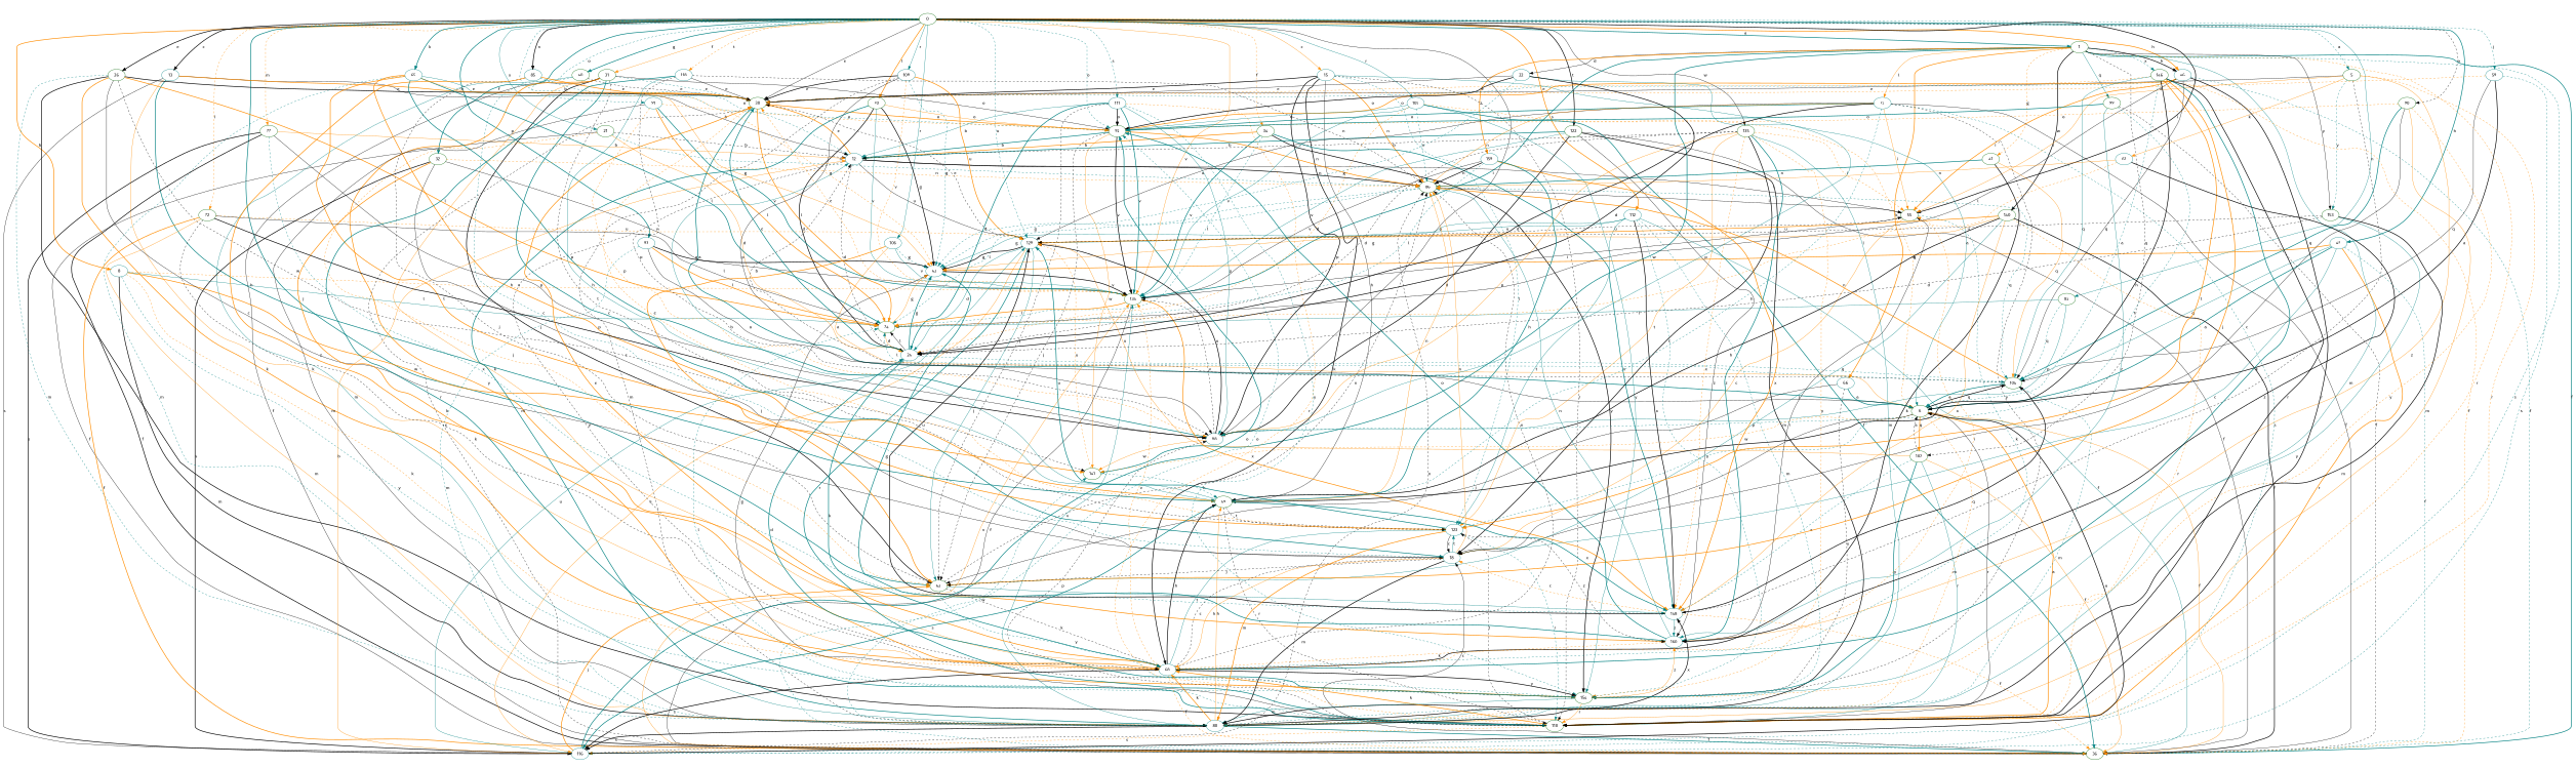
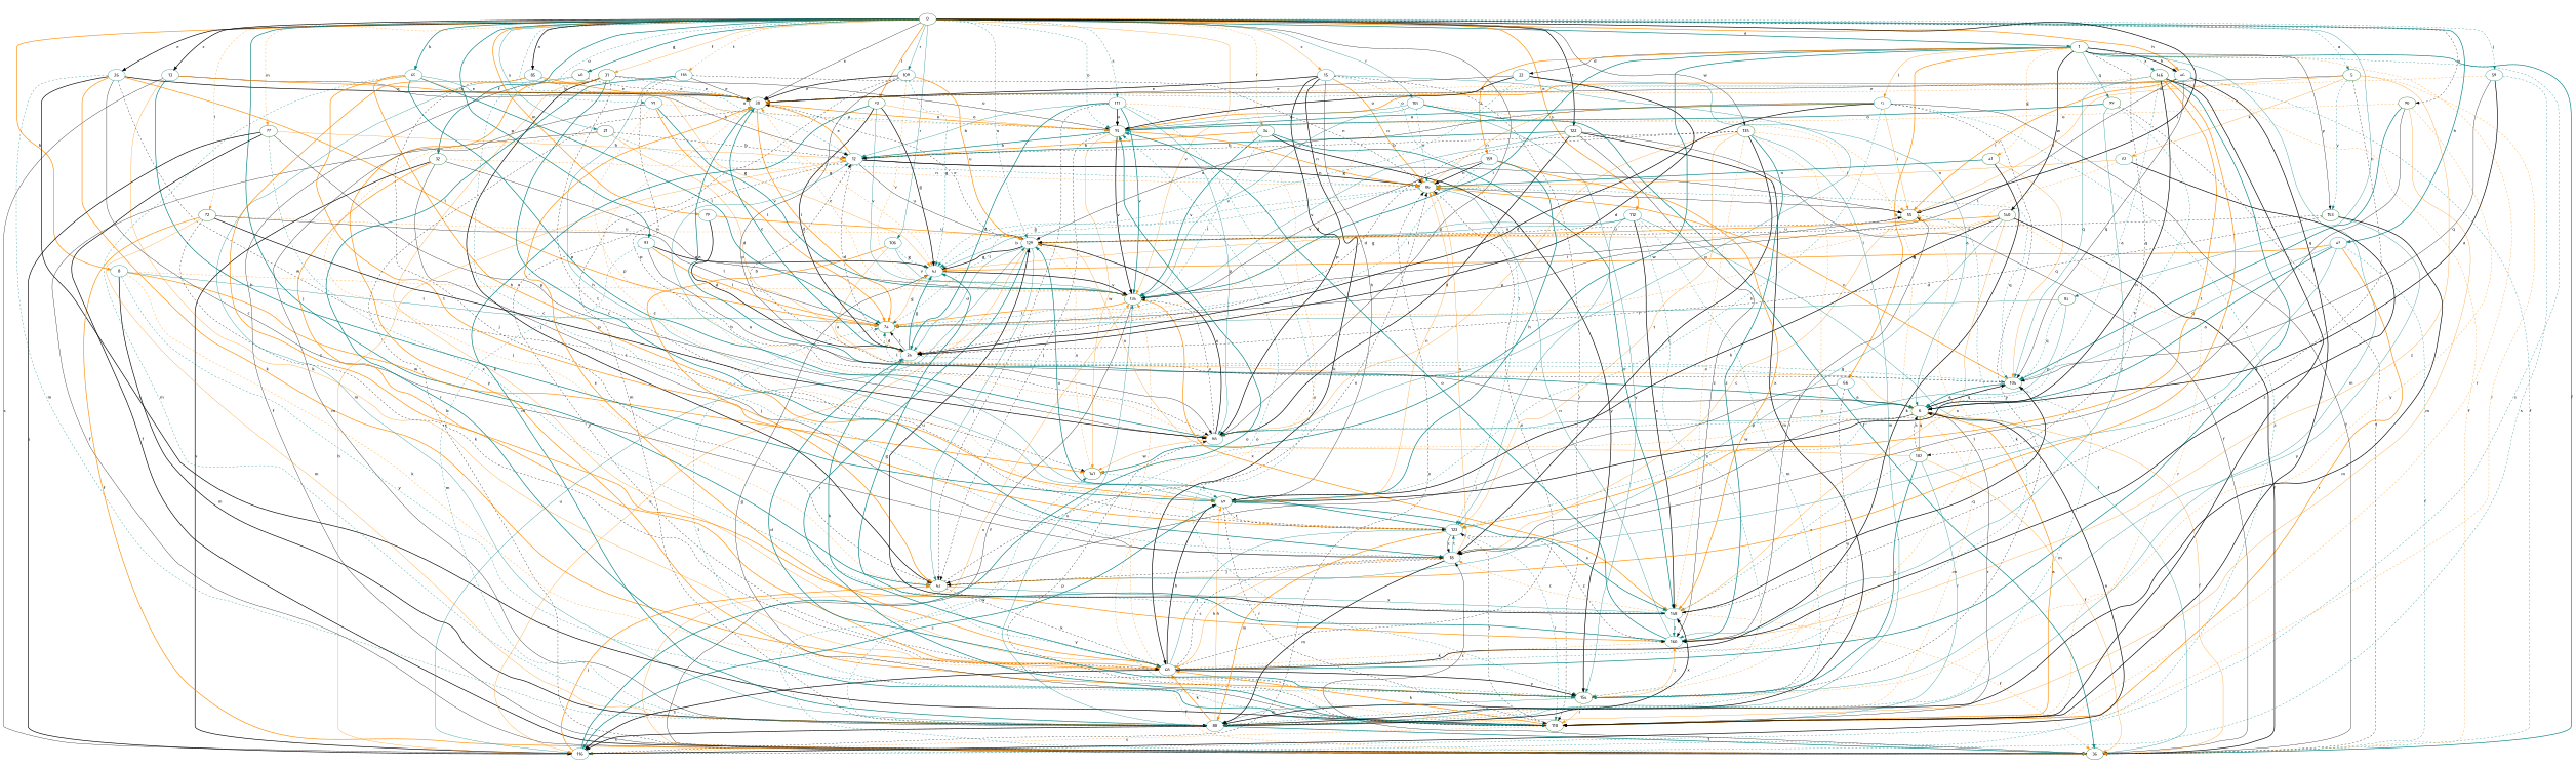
  strict digraph {
    fontname="Fira Sans"
    node [color=darkgreen fontname="Fira Sans"]
    edge [color=teal fontname="Fira Sans" style=bold]
    0
    1
    5
    8 [color=teal]
    12 [color=teal]
    13 [color=teal]
    15 [color=teal]
    21
-   26
+   26 [color=teal]
    30
    31
    32
    34
    40
    45 [color=teal]
    46 [color=teal]
    55
    59 [color=teal]
    62
    65 [color=teal]
    70
    72
    77
+   79 [color=teal]
    82
    85 [color=teal]
    90
    91 [color=teal]
    92
    93 [color=teal]
    98 [color=teal]
    105 [color=teal]
    106 [color=teal]
    109 [color=teal]
    111 [color=teal]
    112 [color=teal]
    118 [color=teal]
    122
    129 [color=teal]
    134
    135
    22 [color=teal]
    36
    41
    66 [color=teal]
    73 [color=teal]
    80 [color=teal]
    99
    102
    110
    116 [color=teal]
    140
    141
    146
    153
    159 [color=teal]
    67 [color=teal]
    148 [color=teal]
    160 [color=teal]
    68 [color=teal]
    74
    154
    24 [color=teal]
    86
    49
    6
    123 [color=teal]
    18 [color=teal]
    42 [color=teal]
    104
    0 -> 1 [label=a]
    0 -> 5 [label=a style=dashed]
    0 -> 8 [color=darkorange label=b]
    0 -> 12 [label=b style=dashed]
    0 -> 13 [color=black label=c]
    0 -> 15 [color=darkorange label=c style=solid]
    0 -> 21 [label=x style=solid]
    0 -> 26 [color=black label=e]
    0 -> 30 [color=black label=e style=solid]
    0 -> 31 [color=darkorange label=f style=solid]
    0 -> 32 [label=f]
    0 -> 34 [color=darkorange label=f style=dashed]
    0 -> 40 [label=g]
    0 -> 45 [label=h]
    0 -> 46 [color=darkorange label=h]
    0 -> 55 [color=black label=i]
    0 -> 59 [label=j style=dashed]
    0 -> 62 [label=j]
    0 -> 65 [label=k]
    0 -> 70 [color=darkorange label=l]
    0 -> 72 [color=darkorange label=l style=dashed]
    0 -> 77 [color=darkorange label=m style=dashed]
+   0 -> 79 [color=darkorange label=m]
    0 -> 82 [label=n style=solid]
    0 -> 85 [color=black label=n]
    0 -> 90 [color=black label=o style=dashed]
    0 -> 91 [label=o style=dashed]
    0 -> 92 [label=o style=dashed]
    0 -> 93 [label=p]
    0 -> 98 [color=black label=p style=solid]
    0 -> 105 [label=r style=solid]
    0 -> 106 [label=r style=solid]
    0 -> 109 [label=r style=solid]
    0 -> 111 [label=s style=dashed]
    0 -> 112 [color=darkorange label=s]
    0 -> 118 [color=darkorange label=t style=dashed]
    0 -> 122 [color=black label=t]
    0 -> 129 [label=u style=dashed]
    0 -> 134 [color=darkorange label=v style=solid]
    0 -> 135 [color=black label=w style=solid]
    1 -> 46 [color=black label=h]
    1 -> 134 [label=i]
    1 -> 22 [color=black label=d style=solid]
    1 -> 36 [label=f]
    1 -> 41 [color=darkorange label=g style=dashed]
    1 -> 66 [color=darkorange label=k]
    1 -> 73 [color=darkorange label=l style=solid]
    1 -> 80 [label=m style=solid]
    1 -> 99 [label=q style=solid]
    1 -> 102 [color=black label=q style=dashed]
    1 -> 110 [color=darkorange label=r style=dashed]
    1 -> 116 [label=s style=dashed]
    1 -> 140 [color=black label=w]
    1 -> 141 [label=w]
    1 -> 146 [label=x style=dashed]
    1 -> 153 [color=black label=y style=solid]
    1 -> 159 [color=darkorange label=z]
    5 -> 30 [color=black label=e style=solid]
    5 -> 55 [color=darkorange label=i style=solid]
    5 -> 110 [color=darkorange label=r style=dashed]
    5 -> 153 [label=y style=dashed]
    5 -> 67 [color=darkorange label=k style=solid]
    5 -> 148 [color=black label=x style=dashed]
    5 -> 160 [color=darkorange label=z style=solid]
    8 -> 134 [color=darkorange label=v style=dashed]
    8 -> 80 [color=black label=m]
    8 -> 141 [color=darkorange label=w]
    8 -> 68 [color=darkorange label=k style=dashed]
    8 -> 74 [label=l style=solid]
    8 -> 154 [label=y style=dashed]
    12 -> 30 [color=darkorange label=e]
    12 -> 55 [color=black label=i style=solid]
    12 -> 129 [color=black label=u style=solid]
    12 -> 154 [color=black label=y style=dashed]
    12 -> 24 [color=black label=d style=dashed]
    12 -> 86 [color=black label=n]
    13 -> 12 [color=black label=b style=solid]
    13 -> 30 [color=darkorange label=e]
    13 -> 116 [color=black label=s style=solid]
    13 -> 68 [color=darkorange label=k style=solid]
    13 -> 49 [label=h]
    15 -> 30 [color=black label=e]
    15 -> 98 [color=black label=p]
    15 -> 110 [color=black label=r style=dashed]
    15 -> 68 [color=black label=k]
    15 -> 86 [color=darkorange label=n]
    15 -> 49 [color=black label=h style=solid]
    15 -> 6 [label=a style=solid]
    15 -> 123 [label=t style=dashed]
    21 -> 12 [color=black label=b style=dashed]
    21 -> 62 [color=darkorange label=j style=dashed]
    21 -> 36 [color=black label=f style=solid]
    21 -> 24 [color=darkorange label=d style=solid]
    21 -> 86 [label=n style=dashed]
    26 -> 30 [color=black label=e]
    26 -> 80 [label=m style=dashed]
    26 -> 110 [color=black label=r]
    26 -> 141 [color=black label=w style=dashed]
    26 -> 68 [color=darkorange label=k]
    26 -> 74 [color=darkorange label=l]
    26 -> 18 [color=black label=c style=solid]
    30 -> 92 [color=darkorange label=o]
    30 -> 74 [color=darkorange label=l]
    30 -> 6 [label=a]
    31 -> 30 [label=e style=dashed]
    31 -> 62 [color=black label=j]
    31 -> 92 [color=black label=o style=solid]
    31 -> 36 [color=black label=f style=solid]
    31 -> 68 [color=darkorange label=k style=solid]
    31 -> 154 [color=darkorange label=y]
    31 -> 123 [color=black label=t style=dashed]
    31 -> 18 [label=c]
    32 -> 134 [color=black label=v style=solid]
    32 -> 116 [color=black label=s]
    32 -> 68 [color=darkorange label=k]
    32 -> 86 [color=darkorange label=n style=dashed]
    32 -> 18 [color=black label=c style=solid]
    34 -> 12 [color=darkorange label=b]
    34 -> 134 [label=v]
    34 -> 148 [label=x]
    34 -> 74 [label=l style=dashed]
    34 -> 154 [color=black label=y]
    40 -> 30 [color=black label=e style=dashed]
    40 -> 80 [label=m style=solid]
    40 -> 18 [label=c style=dashed]
    40 -> 42 [color=darkorange label=g style=dashed]
    45 -> 36 [label=f style=dashed]
    45 -> 110 [color=darkorange label=r]
    45 -> 6 [label=a]
    45 -> 18 [label=c style=solid]
    45 -> 42 [color=darkorange label=g]
    45 -> 104 [label=q style=solid]
    46 -> 30 [label=e style=dashed]
    46 -> 55 [color=darkorange label=i]
    46 -> 92 [color=darkorange label=o]
    46 -> 36 [label=f style=dashed]
    46 -> 110 [color=black label=r]
    46 -> 74 [color=black label=l style=solid]
    46 -> 104 [color=black label=q style=solid]
    55 -> 129 [color=black label=u style=dashed]
    55 -> 68 [label=k style=dashed]
    55 -> 18 [color=darkorange label=c style=solid]
    59 -> 30 [color=darkorange label=e style=dashed]
    59 -> 116 [label=s style=dashed]
    59 -> 6 [color=black label=a]
    59 -> 104 [color=black label=q style=solid]
    62 -> 148 [label=x style=solid]
    62 -> 68 [color=black label=k style=dashed]
    62 -> 154 [label=y style=dashed]
    62 -> 86 [color=black label=n style=dashed]
    65 -> 30 [label=e style=solid]
    65 -> 98 [label=p]
    65 -> 80 [label=m style=dashed]
    65 -> 74 [label=l]
    65 -> 49 [color=darkorange label=h]
    65 -> 123 [color=darkorange label=t]
    65 -> 42 [color=darkorange label=g style=solid]
    70 -> 92 [color=darkorange label=o style=solid]
    70 -> 134 [label=v style=solid]
    70 -> 80 [label=m]
    70 -> 24 [color=black label=d]
    70 -> 42 [color=black label=g]
    72 -> 98 [color=black label=p]
    72 -> 129 [color=darkorange label=u style=dashed]
    72 -> 36 [color=darkorange label=f]
    72 -> 80 [color=darkorange label=m style=solid]
    72 -> 68 [color=black label=k style=dashed]
    72 -> 74 [color=black label=l style=solid]
    77 -> 12 [color=darkorange label=b style=solid]
    77 -> 98 [color=black label=p style=solid]
    77 -> 36 [color=black label=f]
    77 -> 116 [color=black label=s]
    77 -> 148 [label=x style=dashed]
+   79 -> 129 [color=darkorange label=u]
+   79 -> 24 [color=black label=d]
    82 -> 98 [label=p style=solid]
    82 -> 74 [label=l style=solid]
    82 -> 104 [label=q style=dashed]
    85 -> 30 [color=darkorange label=e]
    85 -> 62 [color=black label=j style=dashed]
    85 -> 92 [label=o style=dashed]
    85 -> 160 [color=darkorange label=z]
    90 -> 92 [color=darkorange label=o style=dashed]
    90 -> 80 [color=darkorange label=m style=solid]
    90 -> 154 [color=darkorange label=y style=dashed]
    90 -> 18 [color=black label=c style=solid]
    90 -> 104 [label=q]
    91 -> 92 [color=darkorange label=o style=dashed]
    91 -> 98 [color=darkorange label=p style=dashed]
    91 -> 134 [label=v]
    91 -> 80 [color=black label=m style=solid]
    91 -> 74 [color=darkorange label=l]
    92 -> 12 [label=b]
    92 -> 62 [color=black label=j style=dashed]
    92 -> 134 [color=black label=v]
    92 -> 141 [color=darkorange label=w style=solid]
    92 -> 86 [color=darkorange label=n]
    93 -> 80 [label=m style=dashed]
    93 -> 74 [color=darkorange label=l]
    93 -> 6 [color=black label=a style=solid]
    93 -> 42 [color=black label=g]
    98 -> 129 [color=black label=u]
    98 -> 134 [color=black label=v style=dashed]
    98 -> 141 [color=darkorange label=w style=solid]
    105 -> 92 [label=o style=solid]
    105 -> 134 [label=v style=solid]
    105 -> 36 [label=f]
    105 -> 154 [label=y style=solid]
    105 -> 24 [color=darkorange label=d style=dashed]
    105 -> 86 [label=n style=dashed]
    105 -> 6 [color=darkorange label=a style=dashed]
    106 -> 62 [color=darkorange label=j]
    106 -> 134 [label=v style=solid]
    106 -> 6 [color=darkorange label=a style=solid]
    106 -> 42 [label=g style=dashed]
    109 -> 30 [color=black label=e]
    109 -> 98 [color=black label=p style=solid]
    109 -> 129 [color=darkorange label=u]
    109 -> 134 [color=darkorange label=v style=dashed]
    109 -> 80 [color=black label=m style=dashed]
    109 -> 42 [label=g style=dashed]
    111 -> 12 [label=b style=solid]
    111 -> 62 [color=black label=j style=dashed]
    111 -> 92 [color=black label=o]
    111 -> 98 [label=p style=solid]
    111 -> 134 [label=v]
    111 -> 110 [color=darkorange label=r style=dashed]
    111 -> 154 [label=y style=dashed]
    111 -> 24 [label=d]
    112 -> 129 [label=u style=solid]
    112 -> 36 [label=f style=solid]
    112 -> 80 [label=m style=dashed]
    112 -> 148 [color=black label=x]
    112 -> 154 [label=y style=dashed]
    112 -> 123 [label=t style=solid]
-   112 -> 42 [label=g style=solid]
+   112 -> 42 [label=b style=solid]
    118 -> 30 [color=black label=e style=solid]
    118 -> 98 [color=black label=p style=dashed]
    118 -> 110 [label=r]
    118 -> 86 [color=black label=n style=dashed]
    118 -> 49 [label=h style=solid]
    122 -> 12 [label=b]
    122 -> 98 [color=black label=d]
    122 -> 134 [label=v style=solid]
    122 -> 36 [color=black label=f style=solid]
    122 -> 80 [color=black label=m]
    122 -> 160 [color=black label=z style=solid]
    129 -> 30 [color=black label=e style=dashed]
    129 -> 62 [label=j style=solid]
    129 -> 110 [label=r]
    129 -> 116 [color=darkorange label=s style=solid]
    129 -> 24 [label=d style=solid]
    129 -> 42 [color=black label=g]
    134 -> 30 [color=darkorange label=e style=dashed]
    134 -> 55 [color=black label=i style=solid]
    134 -> 36 [color=black label=f style=solid]
    134 -> 148 [color=darkorange label=x]
    134 -> 74 [color=darkorange label=l]
    135 -> 12 [color=black label=b style=dashed]
    135 -> 55 [color=darkorange label=i style=dashed]
    135 -> 98 [color=darkorange label=p style=solid]
    135 -> 80 [label=m style=solid]
    135 -> 148 [color=darkorange label=x style=dashed]
    135 -> 160 [label=z]
    135 -> 154 [color=darkorange label=y style=dashed]
    135 -> 24 [color=black label=d style=dashed]
    135 -> 123 [color=darkorange label=t style=solid]
    135 -> 18 [color=black label=c]
    22 -> 30 [color=black label=e style=solid]
    22 -> 92 [color=black label=o]
    22 -> 98 [label=p style=solid]
    22 -> 24 [color=black label=d]
    22 -> 42 [label=g style=dashed]
    36 -> 30 [color=black label=e style=dashed]
    36 -> 92 [label=o style=dashed]
    36 -> 134 [color=darkorange label=v style=solid]
    36 -> 18 [color=black label=c style=solid]
    41 -> 68 [color=black label=k]
    41 -> 86 [label=n]
    41 -> 104 [color=darkorange label=q style=solid]
    66 -> 62 [color=black label=j style=solid]
    66 -> 154 [color=black label=y style=dashed]
    66 -> 6 [label=a]
    73 -> 55 [color=darkorange label=i style=solid]
    73 -> 92 [label=o]
    73 -> 129 [color=black label=u style=solid]
    73 -> 36 [color=black label=f style=solid]
    73 -> 116 [label=s style=dashed]
    73 -> 154 [color=black label=y style=dashed]
    73 -> 24 [color=black label=d]
    73 -> 86 [color=darkorange label=n style=solid]
    73 -> 49 [label=h style=dashed]
    80 -> 134 [label=v style=solid]
    80 -> 36 [label=f]
    80 -> 116 [color=black label=s]
    80 -> 141 [label=w style=dashed]
    80 -> 148 [color=black label=x]
    80 -> 68 [color=darkorange label=k]
    80 -> 49 [color=darkorange label=h style=solid]
    99 -> 92 [label=o]
    99 -> 36 [color=black label=f style=dashed]
    99 -> 160 [label=z style=solid]
    99 -> 123 [label=t style=dashed]
    102 -> 129 [color=darkorange label=u style=solid]
    102 -> 36 [color=darkorange label=f style=solid]
    102 -> 110 [label=r style=solid]
    102 -> 148 [label=x style=dashed]
    102 -> 154 [label=y]
    102 -> 6 [color=black label=a style=dashed]
    110 -> 98 [color=black label=p style=dashed]
    110 -> 116 [color=darkorange label=s style=dashed]
    110 -> 68 [color=darkorange label=k]
    110 -> 74 [label=l style=dashed]
    110 -> 6 [color=darkorange label=a]
    110 -> 123 [color=black label=t style=dashed]
    110 -> 42 [color=black label=g style=solid]
    116 -> 12 [color=darkorange label=b style=solid]
    116 -> 62 [color=darkorange label=j]
    116 -> 92 [label=o]
    116 -> 129 [label=u style=solid]
    116 -> 86 [color=black label=n style=dashed]
    116 -> 6 [color=black label=a]
    140 -> 62 [label=j style=solid]
    140 -> 129 [color=darkorange label=u]
    140 -> 36 [color=black label=f]
    140 -> 110 [color=darkorange label=r style=dashed]
    140 -> 148 [color=darkorange label=x style=solid]
    140 -> 49 [color=black label=h]
    140 -> 42 [color=darkorange label=g style=solid]
    141 -> 129 [color=darkorange label=u style=dashed]
    141 -> 49 [label=h style=dashed]
    146 -> 30 [color=darkorange label=e style=dashed]
    146 -> 62 [color=darkorange label=j]
    146 -> 36 [color=darkorange label=f style=dashed]
    146 -> 110 [color=black label=r]
    146 -> 68 [label=k]
    146 -> 49 [color=black label=h]
    146 -> 6 [label=a style=dashed]
    146 -> 123 [color=darkorange label=t]
    146 -> 104 [label=q style=solid]
    153 -> 129 [color=black label=u style=dashed]
    153 -> 80 [color=black label=m]
    153 -> 154 [label=y style=solid]
    153 -> 24 [color=black label=d style=dashed]
    159 -> 134 [color=black label=v style=solid]
    159 -> 148 [color=darkorange label=x]
    159 -> 74 [label=l style=dashed]
    159 -> 86 [color=black label=n]
    159 -> 49 [label=h]
    67 -> 160 [color=black label=z]
    67 -> 74 [color=darkorange label=l style=dashed]
    67 -> 86 [color=darkorange label=n style=solid]
    148 -> 129 [color=black label=u]
    148 -> 36 [color=darkorange label=f style=dashed]
    148 -> 160 [label=z style=solid]
    148 -> 18 [color=darkorange label=c style=dashed]
    148 -> 104 [color=black label=q]
    160 -> 55 [color=black label=i style=solid]
    160 -> 92 [label=o]
    160 -> 68 [color=darkorange label=k style=dashed]
    160 -> 86 [label=n style=solid]
    160 -> 42 [label=g]
    68 -> 30 [color=darkorange label=e]
    68 -> 55 [color=darkorange label=i style=dashed]
    68 -> 134 [color=darkorange label=v style=dashed]
    68 -> 36 [color=darkorange label=f style=dashed]
    68 -> 116 [color=black label=s]
    68 -> 154 [color=black label=y]
    68 -> 86 [color=black label=n style=dashed]
    68 -> 49 [color=black label=h]
    68 -> 123 [label=t style=solid]
    68 -> 18 [color=black label=c style=dashed]
    74 -> 24 [color=darkorange label=d style=solid]
    74 -> 42 [color=darkorange label=g style=solid]
    154 -> 80 [label=m style=solid]
    154 -> 110 [color=darkorange label=r style=solid]
    154 -> 160 [color=darkorange label=z style=solid]
    154 -> 24 [label=d]
    24 -> 30 [label=e]
    24 -> 68 [label=k]
    24 -> 74 [color=black label=l style=solid]
    24 -> 42 [label=g]
    24 -> 104 [label=q style=dashed]
    86 -> 55 [color=black label=i style=solid]
    86 -> 74 [label=l style=dashed]
    86 -> 42 [label=g style=dashed]
    86 -> 104 [label=q style=dashed]
    49 -> 12 [label=b style=solid]
    49 -> 110 [color=black label=r style=dashed]
    49 -> 116 [label=s]
    49 -> 148 [label=x]
    49 -> 86 [color=darkorange label=n style=solid]
    49 -> 123 [color=black label=t style=dashed]
    6 -> 98 [label=p style=dashed]
    6 -> 36 [color=darkorange label=f style=solid]
    6 -> 80 [color=darkorange label=m style=dashed]
    6 -> 102 [color=darkorange label=q]
    6 -> 110 [color=black label=r style=solid]
    6 -> 141 [color=darkorange label=w style=dashed]
    6 -> 18 [color=black label=c style=solid]
    6 -> 104 [color=black label=q]
    123 -> 30 [color=darkorange label=e style=dashed]
    123 -> 129 [label=u]
    123 -> 80 [color=darkorange label=m]
    123 -> 110 [label=r style=dashed]
    123 -> 160 [color=black label=z style=dashed]
    123 -> 18 [color=black label=c style=solid]
    18 -> 62 [color=black label=j style=dashed]
    18 -> 80 [color=black label=m]
    18 -> 68 [color=darkorange label=k style=solid]
    18 -> 86 [color=darkorange label=n style=solid]
    18 -> 123 [label=t style=solid]
    42 -> 134 [color=black label=v]
    104 -> 12 [color=black label=b style=dashed]
    104 -> 80 [label=m style=dashed]
    104 -> 74 [label=l style=dashed]
    104 -> 86 [color=darkorange label=n]
    104 -> 6 [label=a]
  }
